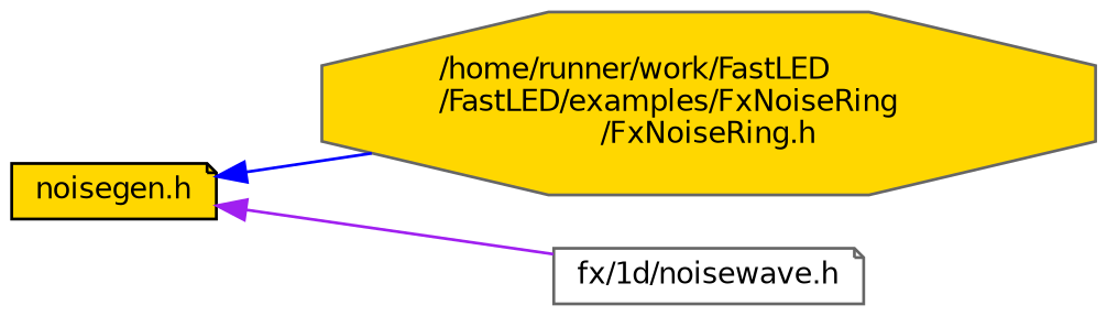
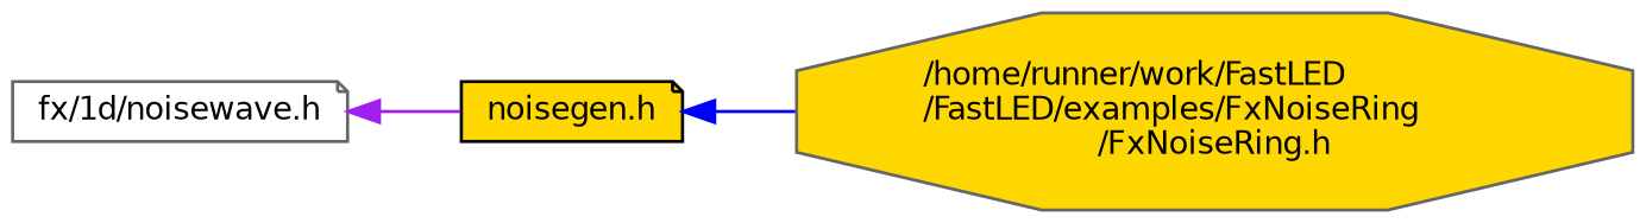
  digraph {
    rankdir=LR
    node [color=gray40 fillcolor=gold fontname=Helvetica fontsize=10 shape=note style=filled]
    edge [dir=back fontname=Helvetica fontsize=10 labelfontname=Helvetica labelfontsize=10 style=solid]
    n1 [color=black fontcolor=black height=0.2 label="noisegen.h" width=0.4]
    n2 [height=0.2 label="/home/runner/work/FastLED\l/FastLED/examples/FxNoiseRing\l/FxNoiseRing.h" shape=octagon width=0.4]
    n3 [fillcolor=white height=0.2 label="fx/1d/noisewave.h" width=0.4]
    n1 -> n2 [color=blue]
-   n1 -> n3 [color=purple]
+   n3 -> n1 [color=purple]
  }
